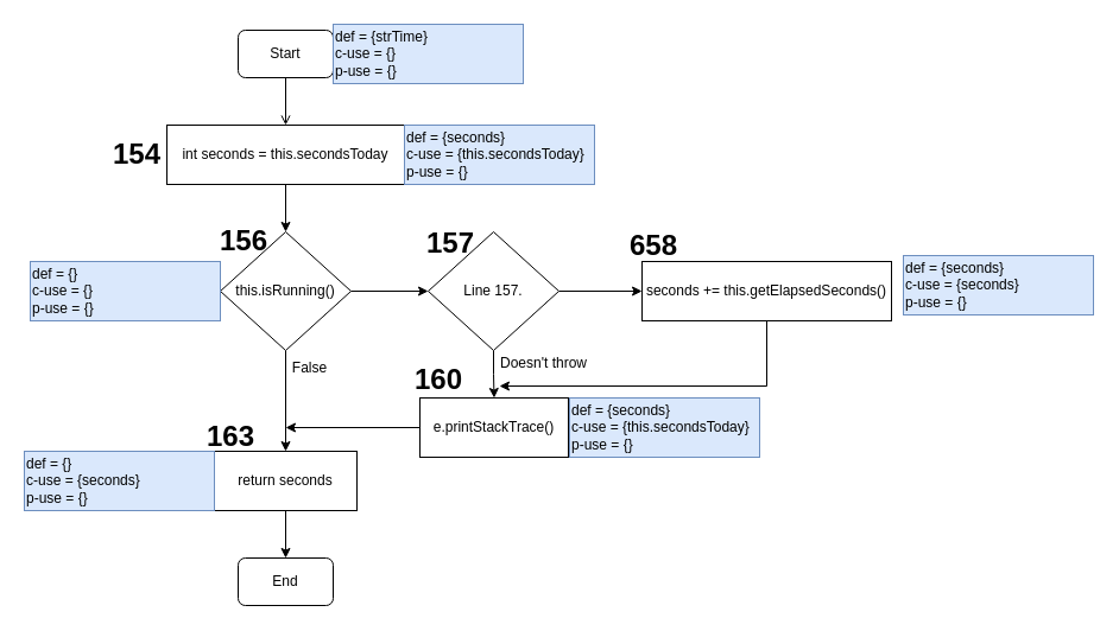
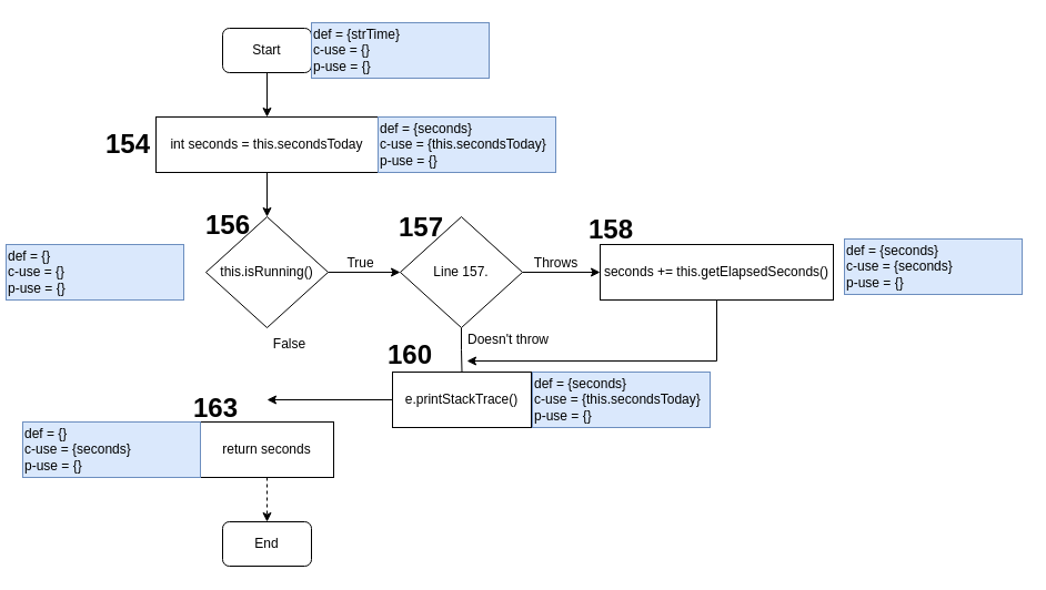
  <mxCell id="0" />
  <mxCell id="1" parent="0" />
- <mxCell id="2" style="edgeStyle=orthogonalEdgeStyle;rounded=0;orthogonalLoop=1;jettySize=auto;html=1;exitX=0.5;exitY=1;exitDx=0;exitDy=0;entryX=0.5;entryY=0;entryDx=0;entryDy=0;endArrow=open;" edge="1" parent="1" source="3" target="5"><mxGeometry relative="1" as="geometry"><mxPoint x="240" y="95" as="targetPoint" /></mxGeometry></mxCell>
+ <mxCell id="2" style="edgeStyle=orthogonalEdgeStyle;rounded=0;orthogonalLoop=1;jettySize=auto;html=1;exitX=0.5;exitY=1;exitDx=0;exitDy=0;entryX=0.5;entryY=0;entryDx=0;entryDy=0;" edge="1" parent="1" source="3" target="5"><mxGeometry relative="1" as="geometry"><mxPoint x="240" y="95" as="targetPoint" /></mxGeometry></mxCell>
  <mxCell id="3" value="Start" style="rounded=1;whiteSpace=wrap;html=1;" vertex="1" parent="1"><mxGeometry x="200" y="25" width="80" height="40" as="geometry" /></mxCell>
  <mxCell id="4" value="" style="edgeStyle=orthogonalEdgeStyle;rounded=0;orthogonalLoop=1;jettySize=auto;html=1;" edge="1" parent="1" source="5" target="9"><mxGeometry relative="1" as="geometry" /></mxCell>
  <mxCell id="5" value="int seconds = this.secondsToday" style="rounded=0;whiteSpace=wrap;html=1;gradientColor=none;" vertex="1" parent="1"><mxGeometry x="140" y="105" width="200" height="50" as="geometry" /></mxCell>
  <mxCell id="6" value="def = {seconds}&lt;br&gt;c-use = {this.secondsToday}&lt;br&gt;p-use = {}" style="text;html=1;strokeColor=#6c8ebf;fillColor=#dae8fc;align=left;verticalAlign=middle;whiteSpace=wrap;rounded=0;" vertex="1" parent="1"><mxGeometry x="340" y="105" width="160" height="50" as="geometry" /></mxCell>
  <mxCell id="7" value="" style="edgeStyle=orthogonalEdgeStyle;rounded=0;orthogonalLoop=1;jettySize=auto;html=1;fontSize=24;entryX=0;entryY=0.5;entryDx=0;entryDy=0;" edge="1" parent="1" source="9" target="20"><mxGeometry relative="1" as="geometry"><mxPoint x="370" y="245" as="targetPoint" /></mxGeometry></mxCell>
- <mxCell id="8" value="" style="edgeStyle=orthogonalEdgeStyle;rounded=0;orthogonalLoop=1;jettySize=auto;html=1;fontSize=12;" edge="1" parent="1" source="9" target="14"><mxGeometry relative="1" as="geometry" /></mxCell>
  <mxCell id="9" value="this.isRunning()" style="rhombus;whiteSpace=wrap;html=1;gradientColor=none;" vertex="1" parent="1"><mxGeometry x="185" y="195" width="110" height="100" as="geometry" /></mxCell>
  <mxCell id="10" value="&lt;font style=&quot;font-size: 24px;&quot;&gt;154&lt;/font&gt;" style="text;html=1;strokeColor=none;fillColor=none;align=center;verticalAlign=middle;whiteSpace=wrap;rounded=0;fontStyle=1" vertex="1" parent="1"><mxGeometry x="90" y="105" width="50" height="50" as="geometry" /></mxCell>
  <mxCell id="11" value="&lt;font style=&quot;font-size: 24px;&quot;&gt;156&lt;/font&gt;" style="text;html=1;strokeColor=none;fillColor=none;align=center;verticalAlign=middle;whiteSpace=wrap;rounded=0;fontStyle=1" vertex="1" parent="1"><mxGeometry x="185" y="178" width="40" height="50" as="geometry" /></mxCell>
- <mxCell id="13" value="" style="edgeStyle=orthogonalEdgeStyle;rounded=0;orthogonalLoop=1;jettySize=auto;html=1;fontSize=12;" edge="1" parent="1" source="14" target="16"><mxGeometry relative="1" as="geometry" /></mxCell>
+ <mxCell id="12" value="&lt;font style=&quot;font-size: 12px;&quot;&gt;True&lt;/font&gt;" style="text;html=1;align=center;verticalAlign=middle;resizable=0;points=[];autosize=1;strokeColor=none;fillColor=none;fontSize=24;" vertex="1" parent="1"><mxGeometry x="299" y="213" width="50" height="40" as="geometry" /></mxCell>
+ <mxCell id="13" value="" style="edgeStyle=orthogonalEdgeStyle;rounded=0;orthogonalLoop=1;jettySize=auto;html=1;fontSize=12;dashed=1;" edge="1" parent="1" source="14" target="16"><mxGeometry relative="1" as="geometry" /></mxCell>
  <mxCell id="14" value="return seconds" style="rounded=0;whiteSpace=wrap;html=1;gradientColor=none;" vertex="1" parent="1"><mxGeometry x="180" y="380" width="120" height="50" as="geometry" /></mxCell>
  <mxCell id="15" value="&lt;font style=&quot;font-size: 12px;&quot;&gt;False&lt;/font&gt;" style="text;html=1;align=center;verticalAlign=middle;resizable=0;points=[];autosize=1;strokeColor=none;fillColor=none;fontSize=24;" vertex="1" parent="1"><mxGeometry x="235" y="286" width="50" height="40" as="geometry" /></mxCell>
  <mxCell id="16" value="End" style="rounded=1;whiteSpace=wrap;html=1;" vertex="1" parent="1"><mxGeometry x="200" y="470" width="80" height="40" as="geometry" /></mxCell>
- <mxCell id="17" value="def = {}&lt;br&gt;c-use = {}&lt;br&gt;p-use = {}" style="text;html=1;strokeColor=#6c8ebf;fillColor=#dae8fc;align=left;verticalAlign=middle;whiteSpace=wrap;rounded=0;" vertex="1" parent="1"><mxGeometry x="25" y="220" width="160" height="50" as="geometry" /></mxCell>
+ <mxCell id="17" value="def = {}&lt;br&gt;c-use = {}&lt;br&gt;p-use = {}" style="text;html=1;strokeColor=#6c8ebf;fillColor=#dae8fc;align=left;verticalAlign=middle;whiteSpace=wrap;rounded=0;" vertex="1" parent="1"><mxGeometry x="5" y="220" width="160" height="50" as="geometry" /></mxCell>
  <mxCell id="18" value="" style="edgeStyle=orthogonalEdgeStyle;rounded=0;orthogonalLoop=1;jettySize=auto;html=1;fontSize=12;" edge="1" parent="1" source="20" target="22"><mxGeometry relative="1" as="geometry" /></mxCell>
- <mxCell id="19" value="" style="edgeStyle=orthogonalEdgeStyle;rounded=0;orthogonalLoop=1;jettySize=auto;html=1;fontSize=12;" edge="1" parent="1" source="20" target="30"><mxGeometry relative="1" as="geometry" /></mxCell>
+ <mxCell id="19" value="" style="edgeStyle=orthogonalEdgeStyle;rounded=0;orthogonalLoop=1;jettySize=auto;html=1;fontSize=12;endArrow=none;" edge="1" parent="1" source="20" target="30"><mxGeometry relative="1" as="geometry" /></mxCell>
  <mxCell id="20" value="Line 157." style="rhombus;whiteSpace=wrap;html=1;gradientColor=none;" vertex="1" parent="1"><mxGeometry x="360" y="195" width="110" height="100" as="geometry" /></mxCell>
  <mxCell id="21" style="edgeStyle=orthogonalEdgeStyle;rounded=0;orthogonalLoop=1;jettySize=auto;html=1;fontSize=12;" edge="1" parent="1" source="22"><mxGeometry relative="1" as="geometry"><mxPoint x="420" y="325" as="targetPoint" /><Array as="points"><mxPoint x="645" y="325" /></Array></mxGeometry></mxCell>
  <mxCell id="22" value="seconds += this.getElapsedSeconds()" style="rounded=0;whiteSpace=wrap;html=1;gradientColor=none;" vertex="1" parent="1"><mxGeometry x="540" y="220" width="210" height="50" as="geometry" /></mxCell>
  <mxCell id="23" value="def = {seconds}&lt;br&gt;c-use = {seconds}&lt;br&gt;p-use = {}" style="text;html=1;strokeColor=#6c8ebf;fillColor=#dae8fc;align=left;verticalAlign=middle;whiteSpace=wrap;rounded=0;" vertex="1" parent="1"><mxGeometry x="760" y="215" width="160" height="50" as="geometry" /></mxCell>
  <mxCell id="24" value="def = {strTime}&lt;br&gt;c-use = {}&lt;br&gt;p-use = {}" style="text;html=1;strokeColor=#6c8ebf;fillColor=#dae8fc;align=left;verticalAlign=middle;whiteSpace=wrap;rounded=0;" vertex="1" parent="1"><mxGeometry x="280" y="20" width="160" height="50" as="geometry" /></mxCell>
+ <mxCell id="25" value="&lt;font style=&quot;font-size: 12px;&quot;&gt;Throws&lt;/font&gt;" style="text;html=1;align=center;verticalAlign=middle;resizable=0;points=[];autosize=1;strokeColor=none;fillColor=none;fontSize=24;" vertex="1" parent="1"><mxGeometry x="470" y="213" width="60" height="40" as="geometry" /></mxCell>
  <mxCell id="26" value="&lt;font style=&quot;font-size: 24px;&quot;&gt;157&lt;br&gt;&lt;/font&gt;" style="text;html=1;strokeColor=none;fillColor=none;align=center;verticalAlign=middle;whiteSpace=wrap;rounded=0;fontStyle=1" vertex="1" parent="1"><mxGeometry x="359" y="180" width="40" height="50" as="geometry" /></mxCell>
  <mxCell id="27" value="&lt;font style=&quot;font-size: 24px;&quot;&gt;163&lt;/font&gt;" style="text;html=1;strokeColor=none;fillColor=none;align=center;verticalAlign=middle;whiteSpace=wrap;rounded=0;fontStyle=1" vertex="1" parent="1"><mxGeometry x="174" y="343" width="40" height="50" as="geometry" /></mxCell>
  <mxCell id="28" value="def = {}&lt;br&gt;c-use = {seconds}&lt;br&gt;p-use = {}" style="text;html=1;strokeColor=#6c8ebf;fillColor=#dae8fc;align=left;verticalAlign=middle;whiteSpace=wrap;rounded=0;" vertex="1" parent="1"><mxGeometry x="20" y="380" width="160" height="50" as="geometry" /></mxCell>
- <mxCell id="29" value="&lt;font style=&quot;font-size: 24px;&quot;&gt;658&lt;br&gt;&lt;/font&gt;" style="text;html=1;strokeColor=none;fillColor=none;align=center;verticalAlign=middle;whiteSpace=wrap;rounded=0;fontStyle=1" vertex="1" parent="1"><mxGeometry x="530" y="182" width="40" height="50" as="geometry" /></mxCell>
+ <mxCell id="29" value="&lt;font style=&quot;font-size: 24px;&quot;&gt;158&lt;br&gt;&lt;/font&gt;" style="text;html=1;strokeColor=none;fillColor=none;align=center;verticalAlign=middle;whiteSpace=wrap;rounded=0;fontStyle=1" vertex="1" parent="1"><mxGeometry x="530" y="182" width="40" height="50" as="geometry" /></mxCell>
  <mxCell id="30" value="e.printStackTrace()" style="rounded=0;whiteSpace=wrap;html=1;gradientColor=none;" vertex="1" parent="1"><mxGeometry x="353" y="335" width="125" height="50" as="geometry" /></mxCell>
  <mxCell id="31" value="def = {seconds}&lt;br&gt;c-use = {this.secondsToday}&lt;br&gt;p-use = {}" style="text;html=1;strokeColor=#6c8ebf;fillColor=#dae8fc;align=left;verticalAlign=middle;whiteSpace=wrap;rounded=0;" vertex="1" parent="1"><mxGeometry x="479" y="335" width="160" height="50" as="geometry" /></mxCell>
  <mxCell id="32" value="&lt;font style=&quot;font-size: 12px;&quot;&gt;Doesn't throw&lt;/font&gt;" style="text;html=1;align=center;verticalAlign=middle;resizable=0;points=[];autosize=1;strokeColor=none;fillColor=none;fontSize=24;" vertex="1" parent="1"><mxGeometry x="407" y="282" width="100" height="40" as="geometry" /></mxCell>
  <mxCell id="33" value="" style="endArrow=classic;html=1;rounded=0;fontSize=12;exitX=0;exitY=0.5;exitDx=0;exitDy=0;" edge="1" parent="1" source="30"><mxGeometry width="50" height="50" relative="1" as="geometry"><mxPoint x="250" y="395" as="sourcePoint" /><mxPoint x="240" y="360" as="targetPoint" /></mxGeometry></mxCell>
  <mxCell id="34" value="&lt;font style=&quot;font-size: 24px;&quot;&gt;160&lt;br&gt;&lt;/font&gt;" style="text;html=1;strokeColor=none;fillColor=none;align=center;verticalAlign=middle;whiteSpace=wrap;rounded=0;fontStyle=1" vertex="1" parent="1"><mxGeometry x="349" y="295" width="40" height="50" as="geometry" /></mxCell>
